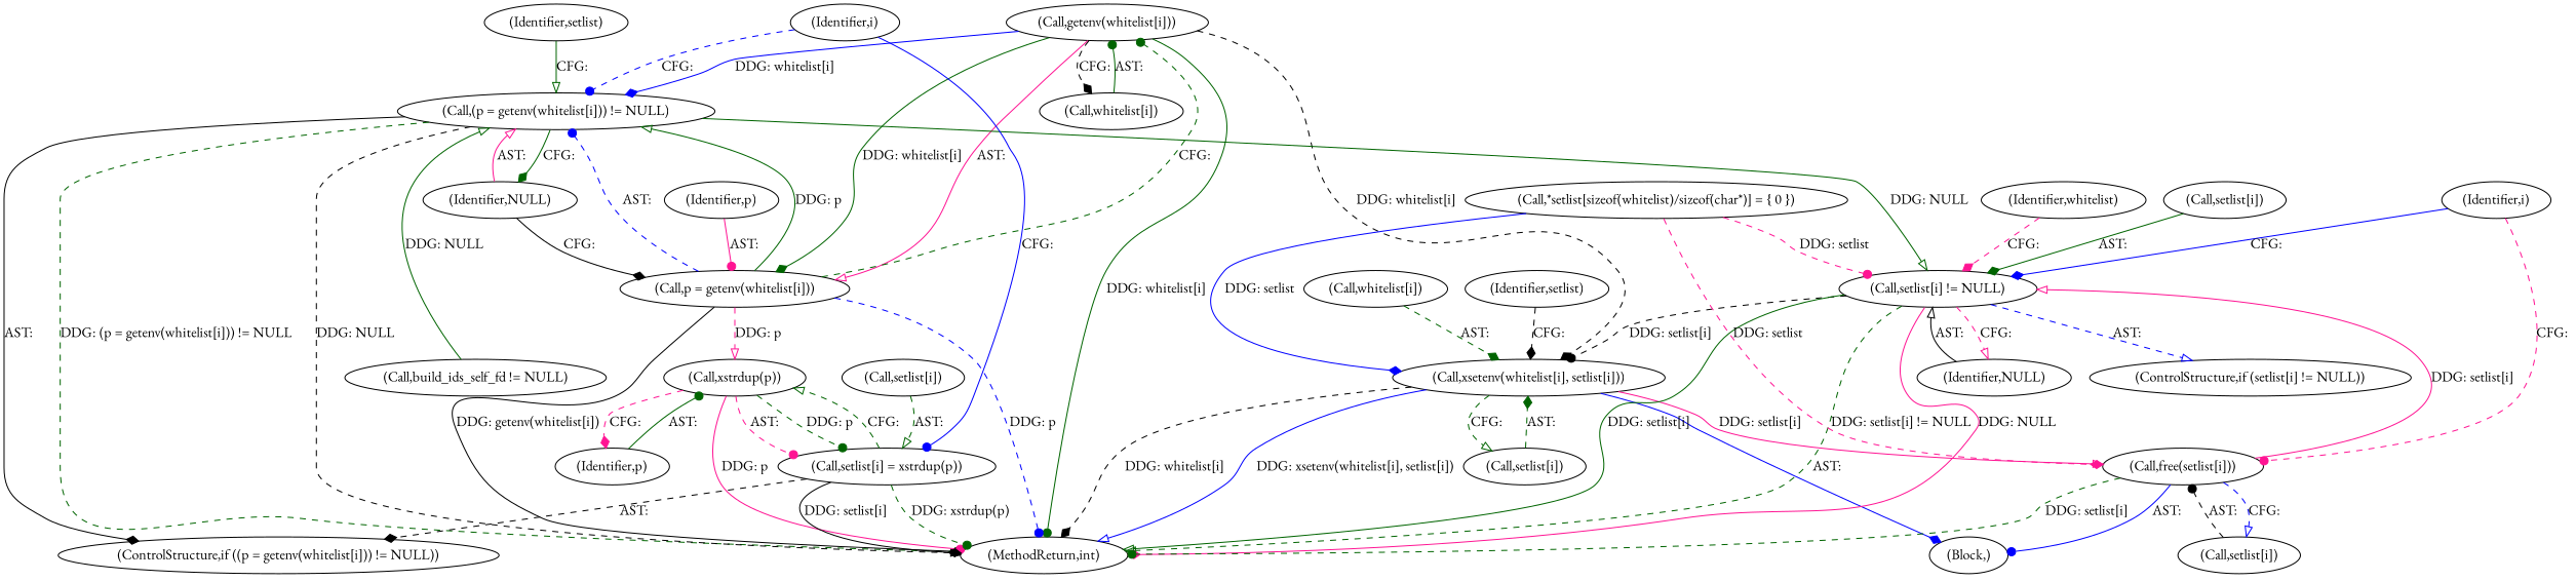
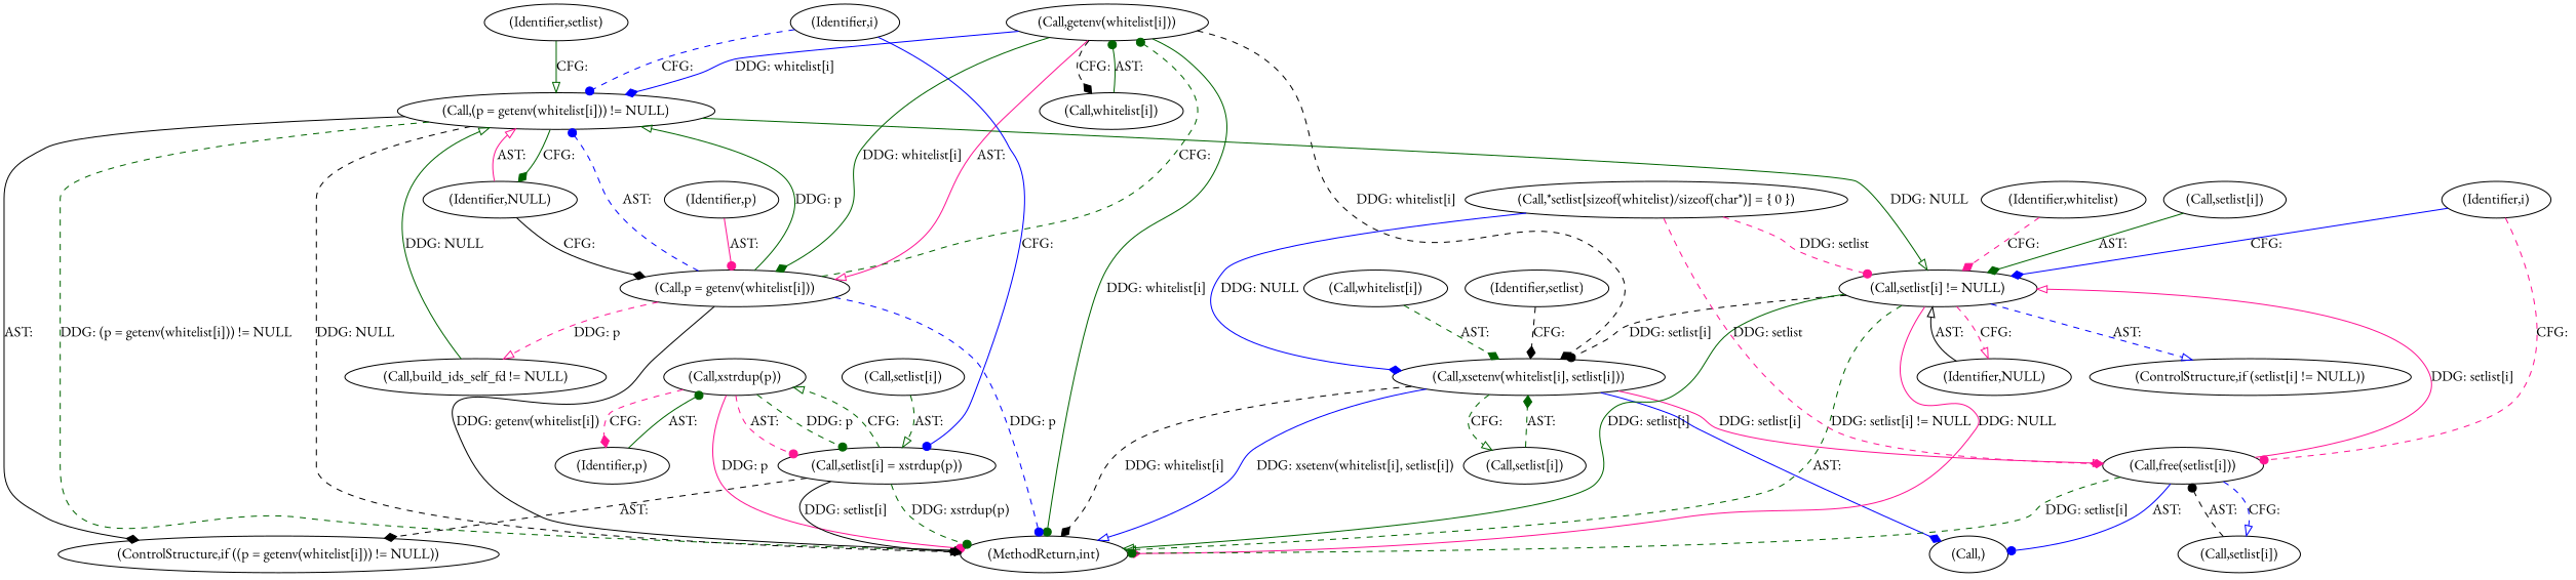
  digraph {
    fontname="EB Garamond"
    node [fontname="EB Garamond"]
    edge [arrowhead=diamond color=darkgreen fontname="EB Garamond" style=dashed]
    n1 [label="(Call,getenv(whitelist[i]))"]
    n2 [label="(Call,(p = getenv(whitelist[i])) != NULL)"]
    n3 [label="(Call,xsetenv(whitelist[i], setlist[i]))"]
    n4 [label="(Call,p = getenv(whitelist[i]))"]
    n5 [label="(MethodReturn,int)"]
    n6 [label="(Call,whitelist[i])"]
    n7 [label="(Call,setlist[i] != NULL)"]
    n8 [label="(ControlStructure,if ((p = getenv(whitelist[i])) != NULL))"]
    n9 [label="(Identifier,NULL)"]
    n10 [label="(Call,free(setlist[i]))"]
    n11 [label="(Call,setlist[i])"]
-   n12 [label="(Block,)"]
+   n12 [label="(Call,)"]
    n13 [label="(Call,xstrdup(p))"]
    n14 [label="(Identifier,NULL)"]
    n15 [label="(ControlStructure,if (setlist[i] != NULL))"]
    n16 [label="(Call,setlist[i])"]
    n17 [label="(Call,setlist[i] = xstrdup(p))"]
    n18 [label="(Identifier,p)"]
    n19 [label="(Call,setlist[i])"]
    n20 [label="(Call,build_ids_self_fd != NULL)"]
    n21 [label="(Call,*setlist[sizeof(whitelist)/sizeof(char*)] = { 0 })"]
    n22 [label="(Identifier,p)"]
    n23 [label="(Call,whitelist[i])"]
    n24 [label="(Identifier,setlist)"]
    n25 [label="(Identifier,i)"]
    n26 [label="(Identifier,setlist)"]
    n27 [label="(Identifier,whitelist)"]
    n28 [label="(Call,setlist[i])"]
    n29 [label="(Identifier,i)"]
    n1 -> n2 [color=blue label="DDG: whitelist[i]" style=solid]
    n1 -> n3 [color=black label="DDG: whitelist[i]"]
    n1 -> n4 [arrowhead=onormal color=deeppink label="AST: " style=solid]
    n1 -> n4 [label="DDG: whitelist[i]" style=solid]
    n1 -> n5 [arrowhead=dot label="DDG: whitelist[i]" style=solid]
    n1 -> n6 [color=black label="CFG: "]
    n2 -> n5 [label="DDG: (p = getenv(whitelist[i])) != NULL"]
    n2 -> n5 [arrowhead=onormal color=black label="DDG: NULL"]
    n2 -> n7 [arrowhead=onormal label="DDG: NULL" style=solid]
    n2 -> n8 [color=black label="AST: " style=solid]
    n2 -> n9 [label="CFG: " style=solid]
    n3 -> n5 [color=black label="DDG: whitelist[i]"]
    n3 -> n5 [arrowhead=onormal color=blue label="DDG: xsetenv(whitelist[i], setlist[i])" style=solid]
    n3 -> n10 [arrowhead=onormal color=deeppink label="DDG: setlist[i]" style=solid]
    n3 -> n11 [arrowhead=onormal label="CFG: "]
    n3 -> n12 [color=blue label="AST: " style=solid]
    n4 -> n1 [arrowhead=dot label="CFG: "]
    n4 -> n2 [arrowhead=dot color=blue label="AST: "]
    n4 -> n2 [arrowhead=onormal label="DDG: p" style=solid]
    n4 -> n5 [arrowhead=dot color=blue label="DDG: p"]
    n4 -> n5 [arrowhead=dot color=black label="DDG: getenv(whitelist[i])" style=solid]
-   n4 -> n13 [arrowhead=onormal color=deeppink label="DDG: p"]
+   n4 -> n20 [arrowhead=onormal color=deeppink label="DDG: p"]
    n6 -> n1 [arrowhead=dot label="AST: " style=solid]
    n7 -> n3 [arrowhead=dot color=black label="DDG: setlist[i]"]
    n7 -> n5 [arrowhead=onormal label="DDG: setlist[i]" style=solid]
    n7 -> n5 [arrowhead=onormal label="DDG: setlist[i] != NULL"]
    n7 -> n5 [color=deeppink label="DDG: NULL" style=solid]
    n7 -> n14 [arrowhead=onormal color=deeppink label="CFG: "]
    n7 -> n15 [arrowhead=onormal color=blue label="AST: "]
    n9 -> n2 [arrowhead=onormal color=deeppink label="AST: " style=solid]
    n9 -> n4 [color=black label="CFG: " style=solid]
    n10 -> n5 [arrowhead=dot label="DDG: setlist[i]"]
    n10 -> n7 [arrowhead=onormal color=deeppink label="DDG: setlist[i]" style=solid]
    n10 -> n12 [arrowhead=dot color=blue label="AST: " style=solid]
    n10 -> n16 [arrowhead=onormal color=blue label="CFG: "]
    n11 -> n3 [label="AST: "]
    n13 -> n5 [arrowhead=dot color=deeppink label="DDG: p" style=solid]
    n13 -> n17 [arrowhead=dot color=deeppink label="AST: "]
    n13 -> n17 [arrowhead=dot label="DDG: p"]
    n13 -> n18 [color=deeppink label="CFG: "]
    n14 -> n7 [arrowhead=onormal color=black label="AST: " style=solid]
    n16 -> n10 [arrowhead=dot color=black label="AST: "]
    n17 -> n5 [color=black label="DDG: setlist[i]" style=solid]
    n17 -> n5 [arrowhead=dot label="DDG: xstrdup(p)"]
    n17 -> n8 [color=black label="AST: "]
    n17 -> n13 [arrowhead=onormal label="CFG: "]
    n18 -> n13 [arrowhead=dot label="AST: " style=solid]
    n19 -> n17 [arrowhead=onormal label="AST: "]
    n20 -> n2 [arrowhead=onormal label="DDG: NULL" style=solid]
-   n21 -> n3 [color=blue label="DDG: setlist" style=solid]
+   n21 -> n3 [color=blue label="DDG: NULL" style=solid]
    n21 -> n7 [arrowhead=dot color=deeppink label="DDG: setlist"]
    n21 -> n10 [color=deeppink label="DDG: setlist"]
    n22 -> n4 [arrowhead=dot color=deeppink label="AST: " style=solid]
    n23 -> n3 [label="AST: "]
    n24 -> n3 [color=black label="CFG: "]
    n25 -> n7 [color=blue label="CFG: " style=solid]
    n25 -> n10 [arrowhead=dot color=deeppink label="CFG: "]
    n26 -> n2 [arrowhead=onormal label="CFG: " style=solid]
    n27 -> n7 [color=deeppink label="CFG: "]
    n28 -> n7 [label="AST: " style=solid]
    n29 -> n2 [arrowhead=dot color=blue label="CFG: "]
    n29 -> n17 [arrowhead=dot color=blue label="CFG: " style=solid]
  }
